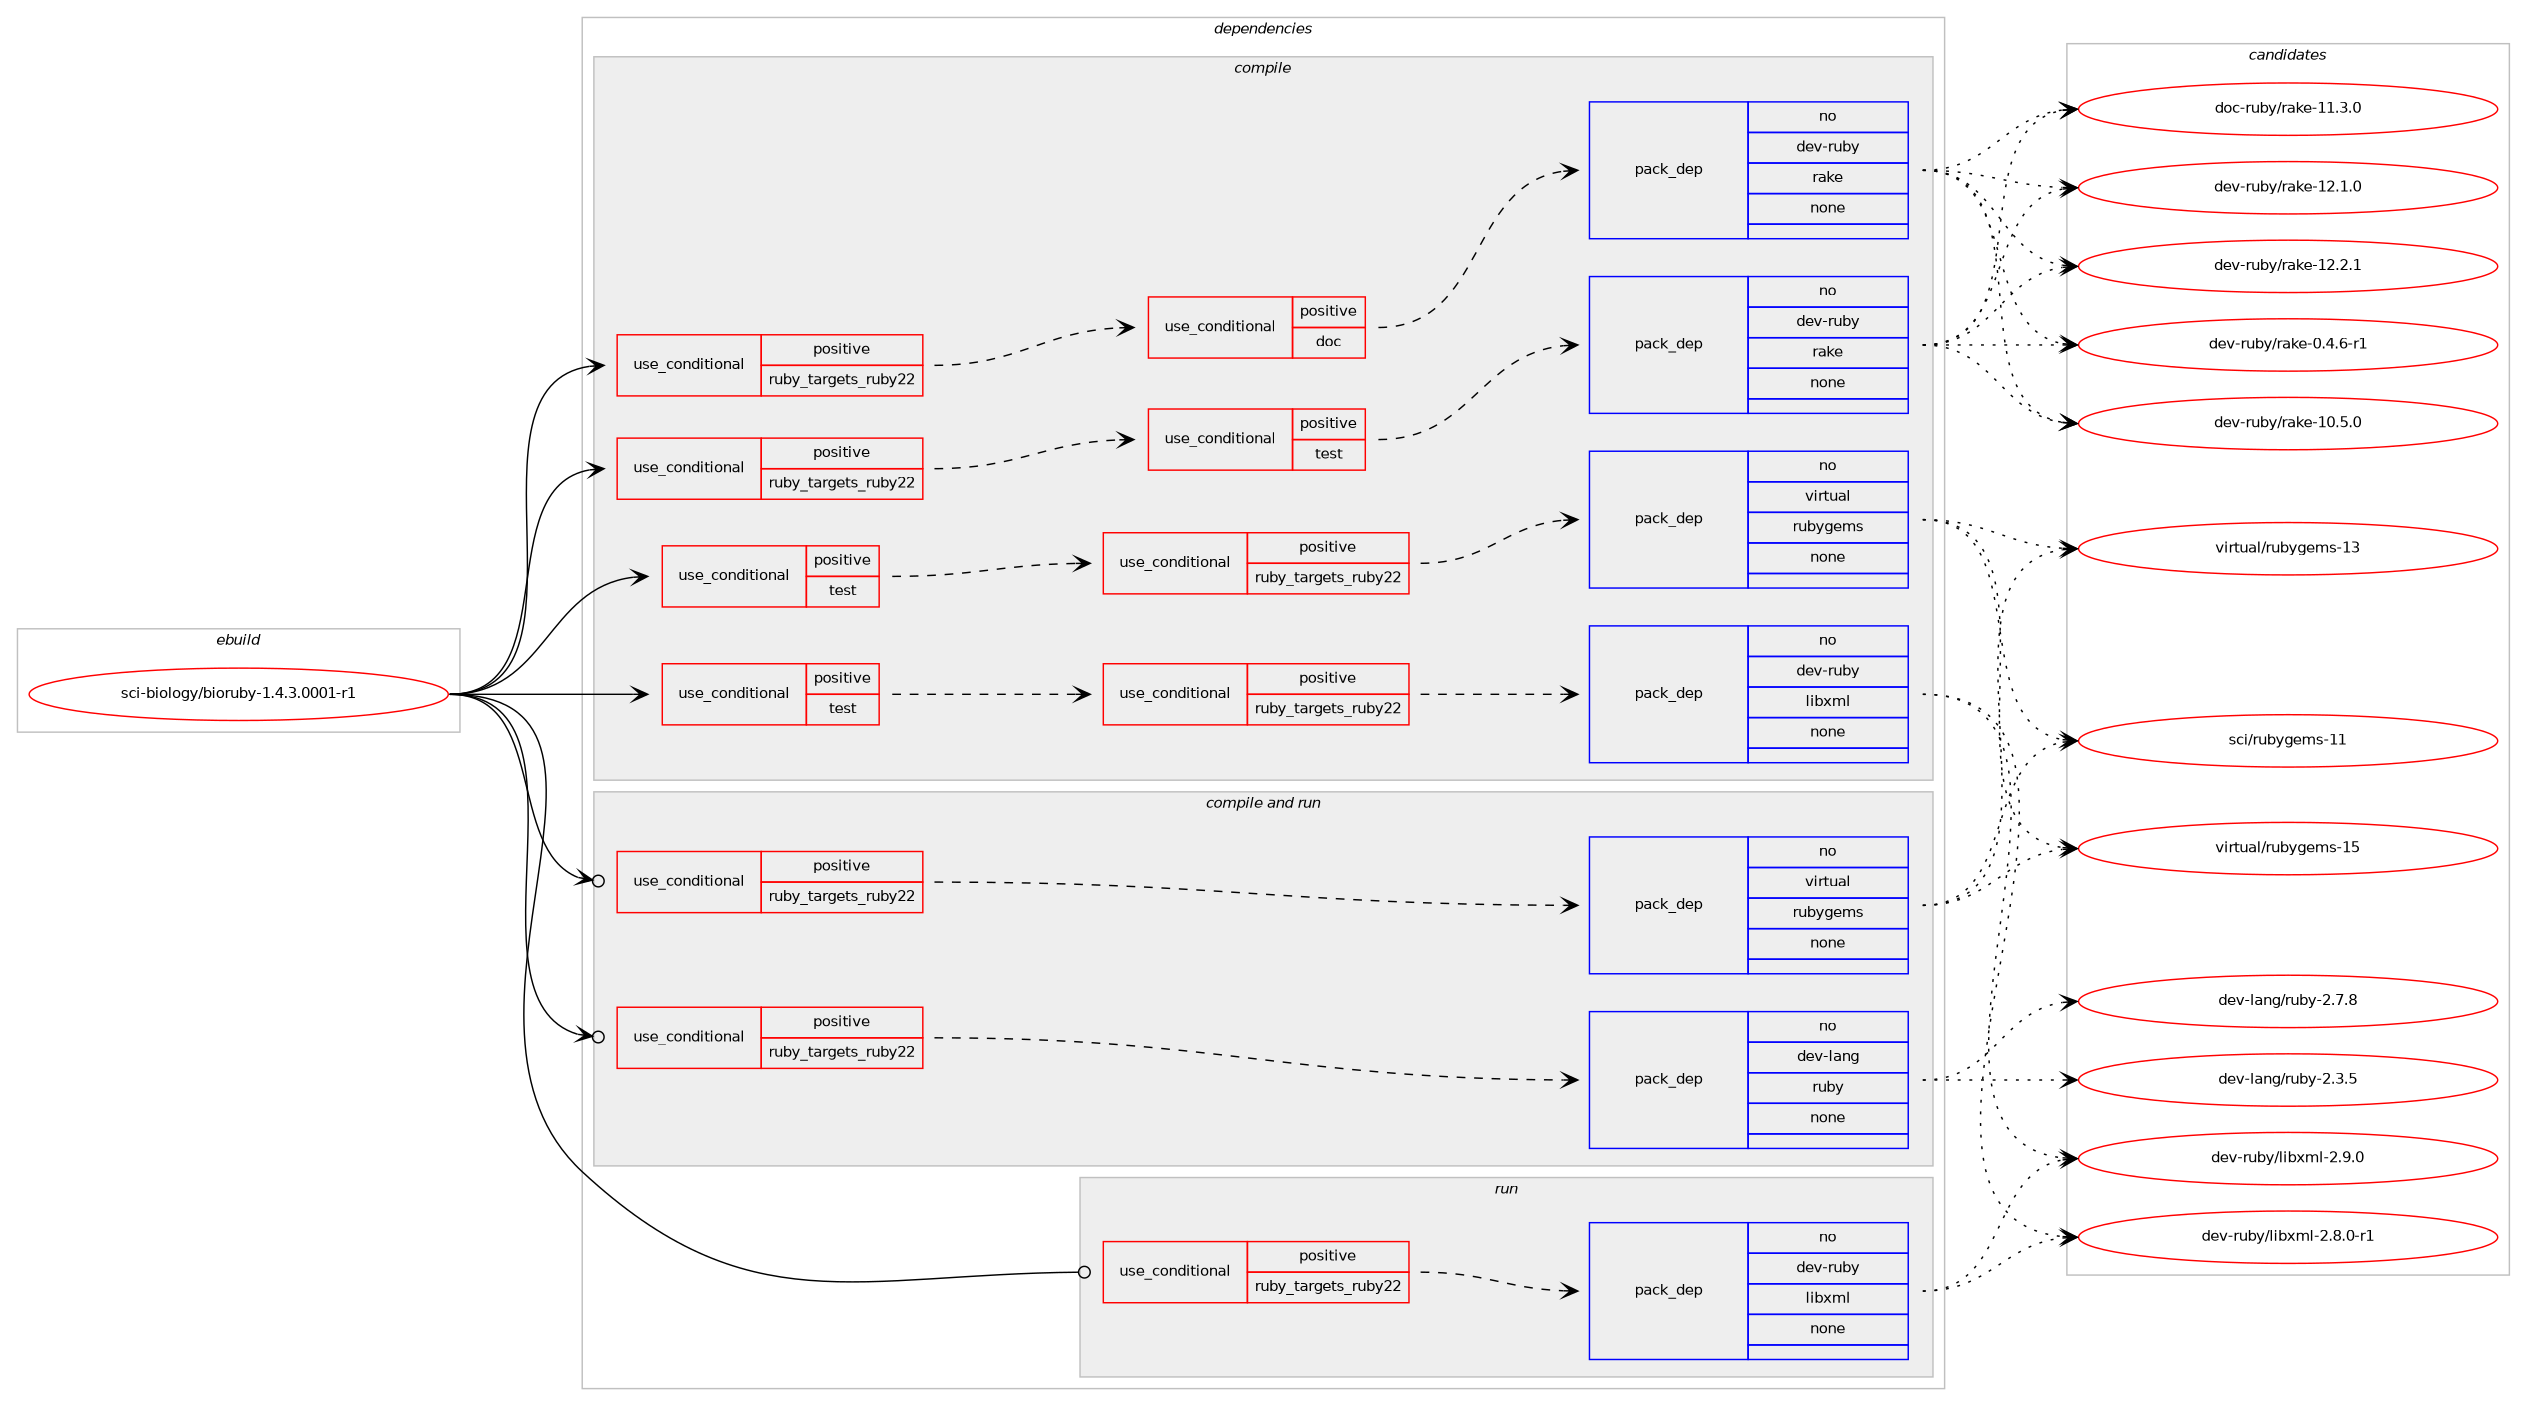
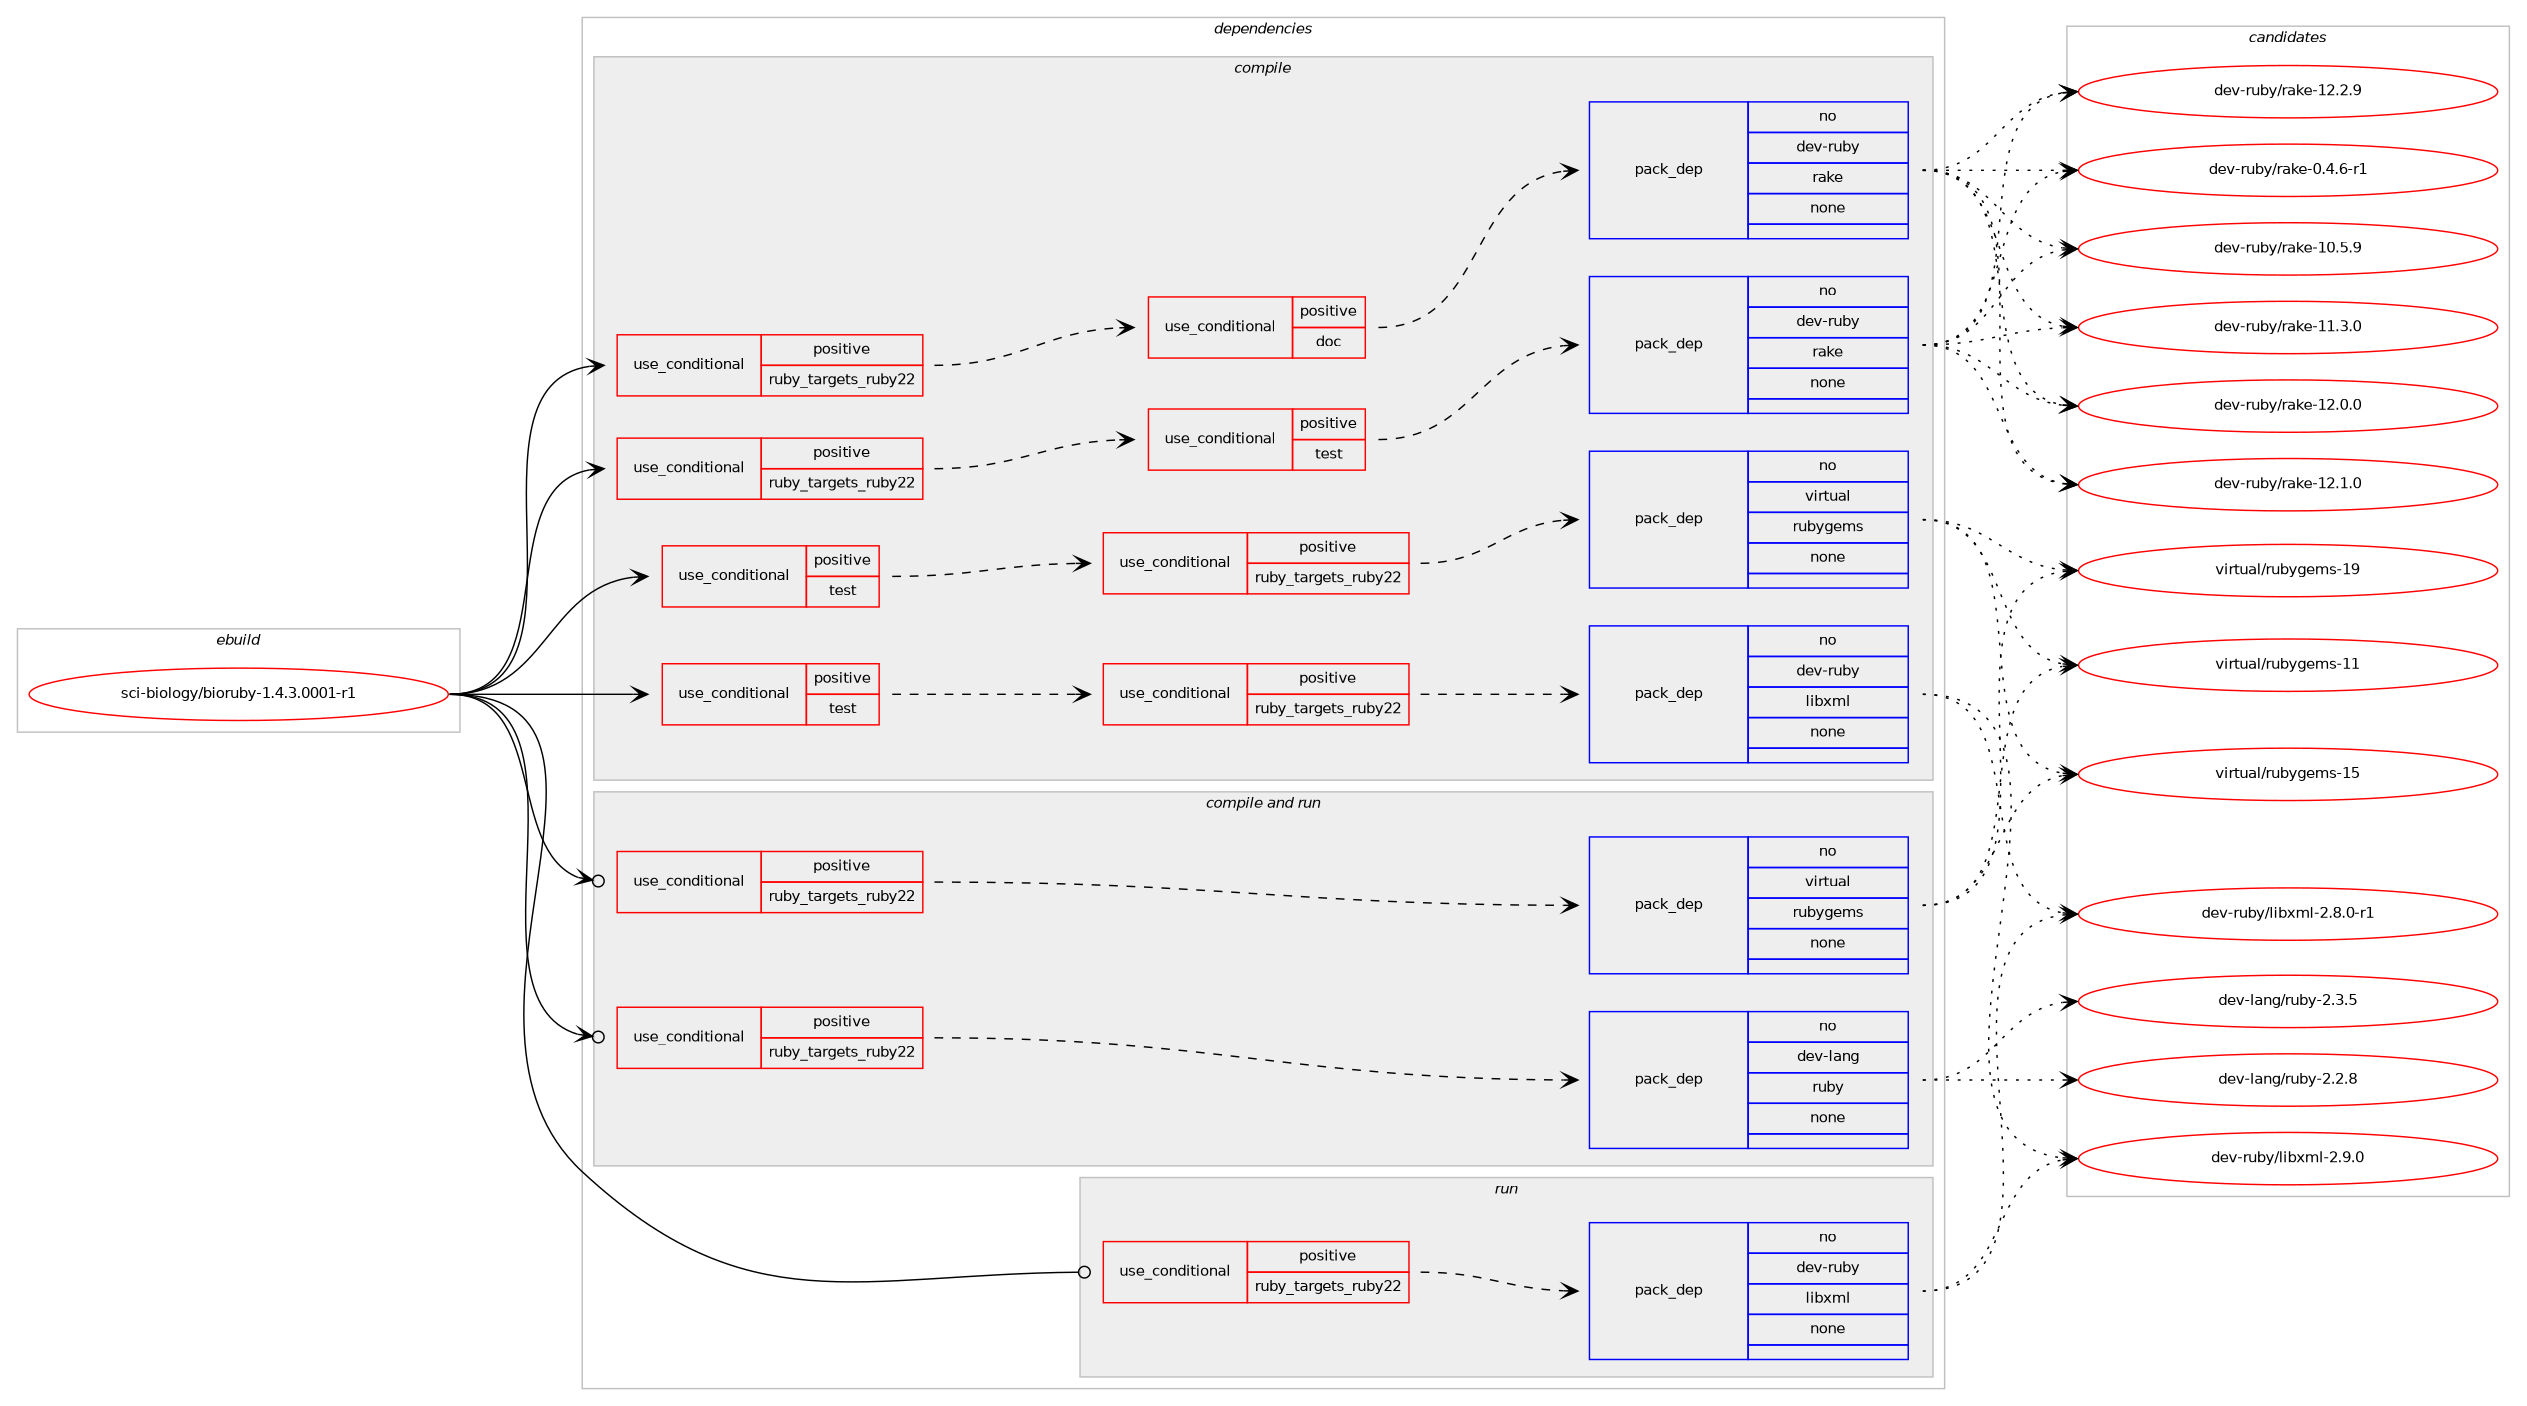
  digraph {
    compound=true
    concentrate=true
    fontname=Helvetica
    fontsize=10
    newrank=true
    rankdir=LR
    ranksep=1.5
    node [color=red fontname=Helvetica fontsize=10 shape=none]
    edge [arrowhead=vee headport=w style=dotted tailport=e weight=100]
    n1 [label="sci-biology/bioruby-1.4.3.0001-r1" width=4 shape=""]
    n2 [color=blue label=<<TABLE BORDER="0" CELLBORDER="1" CELLSPACING="0" CELLPADDING="4" WIDTH="220"><TR><TD ROWSPAN="6" CELLPADDING="30">pack_dep</TD></TR><TR><TD WIDTH="110">no</TD></TR><TR><TD>dev-ruby</TD></TR><TR><TD>rake</TD></TR><TR><TD>none</TD></TR><TR><TD></TD></TR></TABLE>>]
    n3 [label=<<TABLE BORDER="0" CELLBORDER="1" CELLSPACING="0" CELLPADDING="4"><TR><TD ROWSPAN="3" CELLPADDING="10">use_conditional</TD></TR><TR><TD>positive</TD></TR><TR><TD>doc</TD></TR></TABLE>>]
    n4 [label=<<TABLE BORDER="0" CELLBORDER="1" CELLSPACING="0" CELLPADDING="4"><TR><TD ROWSPAN="3" CELLPADDING="10">use_conditional</TD></TR><TR><TD>positive</TD></TR><TR><TD>ruby_targets_ruby22</TD></TR></TABLE>>]
    n5 [color=blue label=<<TABLE BORDER="0" CELLBORDER="1" CELLSPACING="0" CELLPADDING="4" WIDTH="220"><TR><TD ROWSPAN="6" CELLPADDING="30">pack_dep</TD></TR><TR><TD WIDTH="110">no</TD></TR><TR><TD>dev-ruby</TD></TR><TR><TD>rake</TD></TR><TR><TD>none</TD></TR><TR><TD></TD></TR></TABLE>>]
    n6 [label=<<TABLE BORDER="0" CELLBORDER="1" CELLSPACING="0" CELLPADDING="4"><TR><TD ROWSPAN="3" CELLPADDING="10">use_conditional</TD></TR><TR><TD>positive</TD></TR><TR><TD>test</TD></TR></TABLE>>]
    n7 [label=<<TABLE BORDER="0" CELLBORDER="1" CELLSPACING="0" CELLPADDING="4"><TR><TD ROWSPAN="3" CELLPADDING="10">use_conditional</TD></TR><TR><TD>positive</TD></TR><TR><TD>ruby_targets_ruby22</TD></TR></TABLE>>]
    n8 [color=blue label=<<TABLE BORDER="0" CELLBORDER="1" CELLSPACING="0" CELLPADDING="4" WIDTH="220"><TR><TD ROWSPAN="6" CELLPADDING="30">pack_dep</TD></TR><TR><TD WIDTH="110">no</TD></TR><TR><TD>dev-ruby</TD></TR><TR><TD>libxml</TD></TR><TR><TD>none</TD></TR><TR><TD></TD></TR></TABLE>>]
    n9 [label=<<TABLE BORDER="0" CELLBORDER="1" CELLSPACING="0" CELLPADDING="4"><TR><TD ROWSPAN="3" CELLPADDING="10">use_conditional</TD></TR><TR><TD>positive</TD></TR><TR><TD>ruby_targets_ruby22</TD></TR></TABLE>>]
    n10 [label=<<TABLE BORDER="0" CELLBORDER="1" CELLSPACING="0" CELLPADDING="4"><TR><TD ROWSPAN="3" CELLPADDING="10">use_conditional</TD></TR><TR><TD>positive</TD></TR><TR><TD>test</TD></TR></TABLE>>]
    n11 [color=blue label=<<TABLE BORDER="0" CELLBORDER="1" CELLSPACING="0" CELLPADDING="4" WIDTH="220"><TR><TD ROWSPAN="6" CELLPADDING="30">pack_dep</TD></TR><TR><TD WIDTH="110">no</TD></TR><TR><TD>virtual</TD></TR><TR><TD>rubygems</TD></TR><TR><TD>none</TD></TR><TR><TD></TD></TR></TABLE>>]
    n12 [label=<<TABLE BORDER="0" CELLBORDER="1" CELLSPACING="0" CELLPADDING="4"><TR><TD ROWSPAN="3" CELLPADDING="10">use_conditional</TD></TR><TR><TD>positive</TD></TR><TR><TD>ruby_targets_ruby22</TD></TR></TABLE>>]
    n13 [label=<<TABLE BORDER="0" CELLBORDER="1" CELLSPACING="0" CELLPADDING="4"><TR><TD ROWSPAN="3" CELLPADDING="10">use_conditional</TD></TR><TR><TD>positive</TD></TR><TR><TD>test</TD></TR></TABLE>>]
    n14 [color=blue label=<<TABLE BORDER="0" CELLBORDER="1" CELLSPACING="0" CELLPADDING="4" WIDTH="220"><TR><TD ROWSPAN="6" CELLPADDING="30">pack_dep</TD></TR><TR><TD WIDTH="110">no</TD></TR><TR><TD>dev-lang</TD></TR><TR><TD>ruby</TD></TR><TR><TD>none</TD></TR><TR><TD></TD></TR></TABLE>>]
    n15 [label=<<TABLE BORDER="0" CELLBORDER="1" CELLSPACING="0" CELLPADDING="4"><TR><TD ROWSPAN="3" CELLPADDING="10">use_conditional</TD></TR><TR><TD>positive</TD></TR><TR><TD>ruby_targets_ruby22</TD></TR></TABLE>>]
    n16 [color=blue label=<<TABLE BORDER="0" CELLBORDER="1" CELLSPACING="0" CELLPADDING="4" WIDTH="220"><TR><TD ROWSPAN="6" CELLPADDING="30">pack_dep</TD></TR><TR><TD WIDTH="110">no</TD></TR><TR><TD>virtual</TD></TR><TR><TD>rubygems</TD></TR><TR><TD>none</TD></TR><TR><TD></TD></TR></TABLE>>]
    n17 [label=<<TABLE BORDER="0" CELLBORDER="1" CELLSPACING="0" CELLPADDING="4"><TR><TD ROWSPAN="3" CELLPADDING="10">use_conditional</TD></TR><TR><TD>positive</TD></TR><TR><TD>ruby_targets_ruby22</TD></TR></TABLE>>]
    n18 [color=blue label=<<TABLE BORDER="0" CELLBORDER="1" CELLSPACING="0" CELLPADDING="4" WIDTH="220"><TR><TD ROWSPAN="6" CELLPADDING="30">pack_dep</TD></TR><TR><TD WIDTH="110">no</TD></TR><TR><TD>dev-ruby</TD></TR><TR><TD>libxml</TD></TR><TR><TD>none</TD></TR><TR><TD></TD></TR></TABLE>>]
    n19 [label=<<TABLE BORDER="0" CELLBORDER="1" CELLSPACING="0" CELLPADDING="4"><TR><TD ROWSPAN="3" CELLPADDING="10">use_conditional</TD></TR><TR><TD>positive</TD></TR><TR><TD>ruby_targets_ruby22</TD></TR></TABLE>>]
    n20 [label="dev-ruby/rake-0.4.6-r1" width=4 shape=""]
-   n21 [label="dev-ruby/rake-10.5.0" width=4 shape=""]
-   n22 [label="doc-ruby/rake-11.3.0" width=4 shape=""]
+   n21 [label="dev-ruby/rake-10.5.9" width=4 shape=""]
+   n22 [label="dev-ruby/rake-11.3.0" width=4 shape=""]
+   n23 [label="dev-ruby/rake-12.0.0" width=4 shape=""]
    n24 [label="dev-ruby/rake-12.1.0" width=4 shape=""]
-   n25 [label="dev-ruby/rake-12.2.1" width=4 shape=""]
+   n25 [label="dev-ruby/rake-12.2.9" width=4 shape=""]
    n26 [label="dev-ruby/libxml-2.8.0-r1" width=4 shape=""]
    n27 [label="dev-ruby/libxml-2.9.0" width=4 shape=""]
-   n28 [label="sci/rubygems-11" width=4 shape=""]
+   n28 [label="virtual/rubygems-11" width=4 shape=""]
    n29 [label="virtual/rubygems-15" width=4 shape=""]
-   n30 [label="virtual/rubygems-13" width=4 shape=""]
-   n31 [label="dev-lang/ruby-2.7.8" width=4 shape=""]
+   n30 [label="virtual/rubygems-19" width=4 shape=""]
+   n31 [label="dev-lang/ruby-2.2.8" width=4 shape=""]
    n32 [label="dev-lang/ruby-2.3.5" width=4 shape=""]
    subgraph cluster_1 {
      color=gray
      label=<<i>ebuild</i>>
      rank=same
      n1
    }
    subgraph cluster_2 {
      color=gray
      label=<<i>dependencies</i>>
      subgraph cluster_3 {
        color=gray
        fillcolor="#eeeeee"
        label=<<i>compile</i>>
        style=filled
        subgraph sub_4 {
          color=gray
          fillcolor="#eeeeee"
          label=<<i>compile</i>>
          style=filled
          n4
          subgraph sub_5 {
            color=gray
            fillcolor="#eeeeee"
            label=<<i>compile</i>>
            style=filled
            n3
            subgraph sub_6 {
              color=gray
              fillcolor="#eeeeee"
              label=<<i>compile</i>>
              style=filled
              n2
            }
          }
        }
        subgraph sub_7 {
          color=gray
          fillcolor="#eeeeee"
          label=<<i>compile</i>>
          style=filled
          n7
          subgraph sub_8 {
            color=gray
            fillcolor="#eeeeee"
            label=<<i>compile</i>>
            style=filled
            n6
            subgraph sub_9 {
              color=gray
              fillcolor="#eeeeee"
              label=<<i>compile</i>>
              style=filled
              n5
            }
          }
        }
        subgraph sub_10 {
          color=gray
          fillcolor="#eeeeee"
          label=<<i>compile</i>>
          style=filled
          n10
          subgraph sub_11 {
            color=gray
            fillcolor="#eeeeee"
            label=<<i>compile</i>>
            style=filled
            n9
            subgraph sub_12 {
              color=gray
              fillcolor="#eeeeee"
              label=<<i>compile</i>>
              style=filled
              n8
            }
          }
        }
        subgraph sub_13 {
          color=gray
          fillcolor="#eeeeee"
          label=<<i>compile</i>>
          style=filled
          n13
          subgraph sub_14 {
            color=gray
            fillcolor="#eeeeee"
            label=<<i>compile</i>>
            style=filled
            n12
            subgraph sub_15 {
              color=gray
              fillcolor="#eeeeee"
              label=<<i>compile</i>>
              style=filled
              n11
            }
          }
        }
      }
      subgraph cluster_16 {
        color=gray
        fillcolor="#eeeeee"
        label=<<i>compile and run</i>>
        style=filled
        subgraph sub_17 {
          color=gray
          fillcolor="#eeeeee"
          label=<<i>compile and run</i>>
          style=filled
          n15
          subgraph sub_18 {
            color=gray
            fillcolor="#eeeeee"
            label=<<i>compile and run</i>>
            style=filled
            n14
          }
        }
        subgraph sub_19 {
          color=gray
          fillcolor="#eeeeee"
          label=<<i>compile and run</i>>
          style=filled
          n17
          subgraph sub_20 {
            color=gray
            fillcolor="#eeeeee"
            label=<<i>compile and run</i>>
            style=filled
            n16
          }
        }
      }
      subgraph cluster_21 {
        color=gray
        fillcolor="#eeeeee"
        label=<<i>run</i>>
        style=filled
        subgraph sub_22 {
          color=gray
          fillcolor="#eeeeee"
          label=<<i>run</i>>
          style=filled
          n19
          subgraph sub_23 {
            color=gray
            fillcolor="#eeeeee"
            label=<<i>run</i>>
            style=filled
            n18
          }
        }
      }
    }
    subgraph cluster_24 {
      color=gray
      label=<<i>candidates</i>>
      rank=same
      subgraph sub_25 {
        color=black
        label=<<i>candidates</i>>
        nodesep=1
        rank=same
        n20
        n21
        n22
+       n23
        n24
        n25
      }
      subgraph sub_26 {
        color=black
        label=<<i>candidates</i>>
        nodesep=1
        rank=same
        n20
        n21
        n22
+       n23
        n24
        n25
      }
      subgraph sub_27 {
        color=black
        label=<<i>candidates</i>>
        nodesep=1
        rank=same
        n26
        n27
      }
      subgraph sub_28 {
        color=black
        label=<<i>candidates</i>>
        nodesep=1
        rank=same
        n28
        n29
        n30
      }
      subgraph sub_29 {
        color=black
        label=<<i>candidates</i>>
        nodesep=1
        rank=same
        n31
        n32
      }
      subgraph sub_30 {
        color=black
        label=<<i>candidates</i>>
        nodesep=1
        rank=same
        n28
        n29
        n30
      }
      subgraph sub_31 {
        color=black
        label=<<i>candidates</i>>
        nodesep=1
        rank=same
        n26
        n27
      }
    }
    n1 -> n4 [style=solid weight=20]
    n1 -> n7 [style=solid weight=20]
    n1 -> n10 [style=solid weight=20]
    n1 -> n13 [style=solid weight=20]
    n1 -> n15 [arrowhead=odotvee style=solid weight=20]
    n1 -> n17 [arrowhead=odotvee style=solid weight=20]
    n1 -> n19 [arrowhead=odot style=solid weight=20]
    n2 -> n20
    n2 -> n21
    n2 -> n22
+   n2 -> n23
    n2 -> n24
    n2 -> n25
    n3 -> n2 [style=dashed weight=20]
    n4 -> n3 [style=dashed weight=20]
    n5 -> n20
    n5 -> n21
    n5 -> n22
+   n5 -> n23
    n5 -> n24
    n5 -> n25
    n6 -> n5 [style=dashed weight=20]
    n7 -> n6 [style=dashed weight=20]
    n8 -> n26
    n8 -> n27
    n9 -> n8 [style=dashed weight=20]
    n10 -> n9 [style=dashed weight=20]
    n11 -> n28
    n11 -> n29
    n11 -> n30
    n12 -> n11 [style=dashed weight=20]
    n13 -> n12 [style=dashed weight=20]
    n14 -> n31
    n14 -> n32
    n15 -> n14 [style=dashed weight=20]
    n16 -> n28
    n16 -> n29
    n16 -> n30
    n17 -> n16 [style=dashed weight=20]
    n18 -> n26
    n18 -> n27
    n19 -> n18 [style=dashed weight=20]
  }
